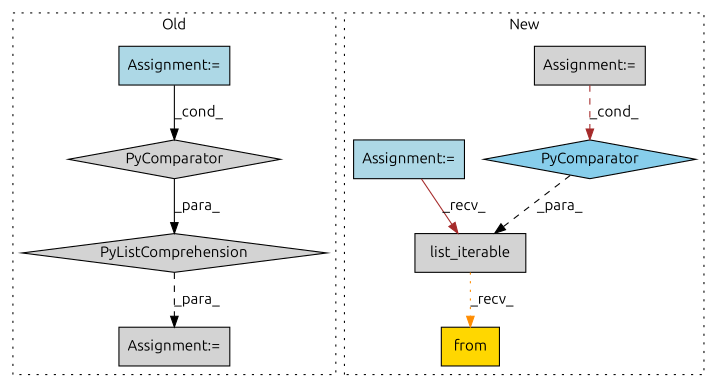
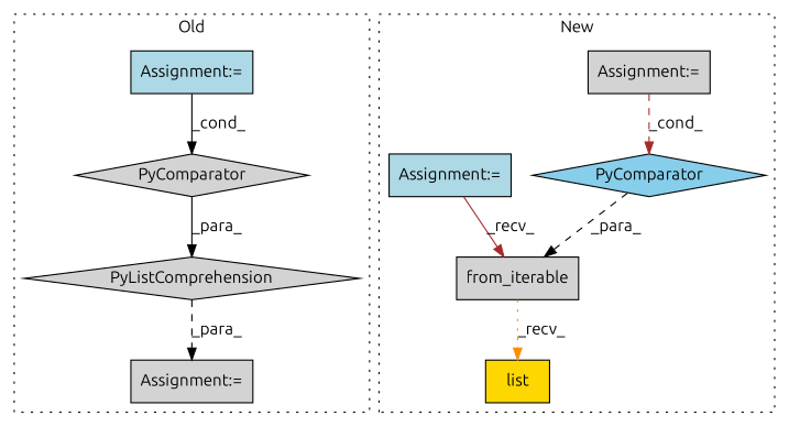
  digraph {
    fontname=Ubuntu
    node [a=7 fillcolor=lightgrey fontname=Ubuntu l=49 s=6038 shape=box style=filled]
    edge [color=black fontname=Ubuntu style=dashed]
    n1 [a=109 l=140 label=PyListComprehension s=5955 shape=diamond]
    n2 [fillcolor=lightblue label="Assignment:="]
    n3 [a=113 label=PyComparator shape=diamond]
    n4 [l=12 label="Assignment:=" s=5943]
-   n5 [a=32 l="14,1" label=list_iterable s="6060,6080"]
-   n6 [a=32 fillcolor=gold l="5,1" label=from s="6039,6081"]
+   n5 [a=32 l="14,1" label=from_iterable s="6060,6080"]
+   n6 [a=32 fillcolor=gold l="5,1" label=list s="6039,6081"]
    n7 [l=34 label="Assignment:=" s=5974]
    n8 [fillcolor=lightblue l=9 label="Assignment:=" s=5574]
    n9 [a=113 fillcolor=skyblue l=34 label=PyComparator s=5974 shape=diamond]
    subgraph cluster_1 {
      label=Old
      style=dotted
      n1
      n2
      n3
      n4
    }
    subgraph cluster_2 {
      label=New
      style=dotted
      n5
      n6
      n7
      n8
      n9
    }
    n1 -> n4 [label=_para_]
    n2 -> n3 [label=_cond_ style=solid]
    n3 -> n1 [label=_para_ style=solid]
    n5 -> n6 [color=darkorange label=_recv_ style=dotted]
    n7 -> n9 [color=brown label=_cond_]
    n8 -> n5 [color=brown label=_recv_ style=solid]
    n9 -> n5 [label=_para_]
  }
